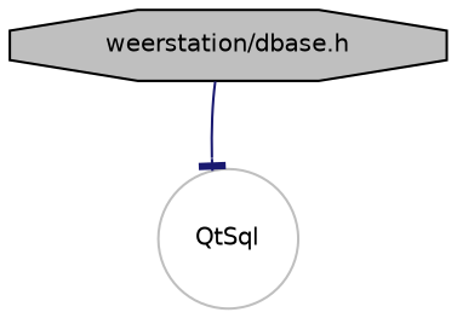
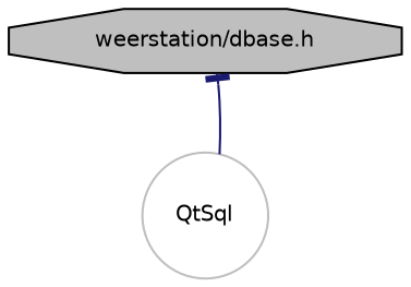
  digraph {
    node [fontname=Helvetica fontsize=10 style=filled]
    n1 [color=black fillcolor=grey75 fontcolor=black height=0.2 label="weerstation/dbase.h" shape=octagon width=0.4]
    n2 [color=grey75 fillcolor=white height=0.2 label=QtSql shape=circle width=0.4]
-   n1 -> n2 [color=midnightblue fontname=Helvetica fontsize=10 labelfontname=Helvetica labelfontsize=10 style=solid arrowhead=tee]
+   n2 -> n1 [color=midnightblue fontname=Helvetica fontsize=10 labelfontname=Helvetica labelfontsize=10 style=solid arrowhead=tee]
  }
